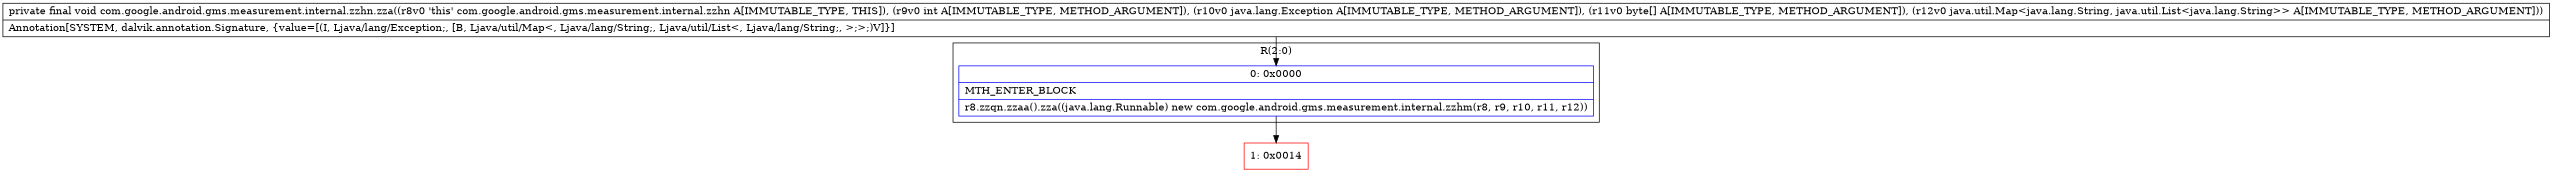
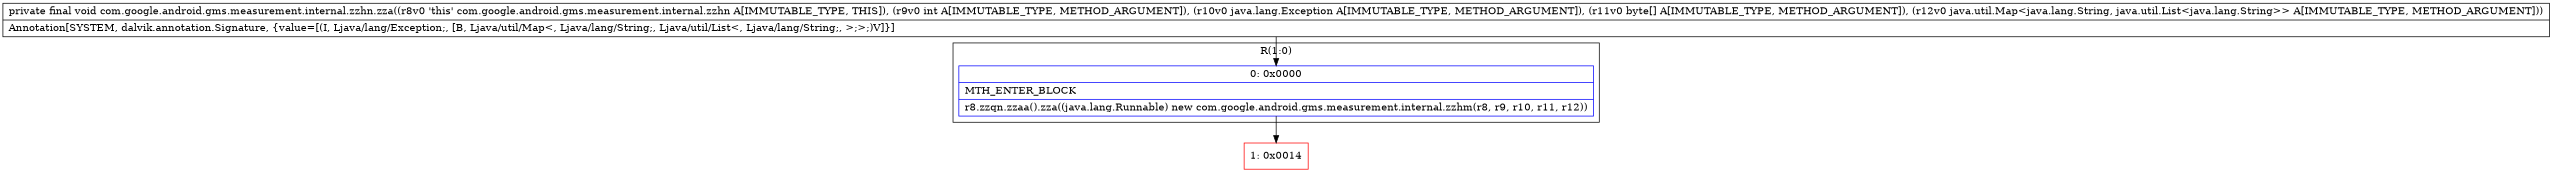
  digraph {
    node [shape=record]
    n1 [color=blue label="{0\:\ 0x0000|MTH_ENTER_BLOCK\l|r8.zzqn.zzaa().zza((java.lang.Runnable) new com.google.android.gms.measurement.internal.zzhm(r8, r9, r10, r11, r12))\l}"]
    n2 [color=red label="{1\:\ 0x0014}"]
    n3 [label="{private final void com.google.android.gms.measurement.internal.zzhn.zza((r8v0 'this' com.google.android.gms.measurement.internal.zzhn A[IMMUTABLE_TYPE, THIS]), (r9v0 int A[IMMUTABLE_TYPE, METHOD_ARGUMENT]), (r10v0 java.lang.Exception A[IMMUTABLE_TYPE, METHOD_ARGUMENT]), (r11v0 byte[] A[IMMUTABLE_TYPE, METHOD_ARGUMENT]), (r12v0 java.util.Map\<java.lang.String, java.util.List\<java.lang.String\>\> A[IMMUTABLE_TYPE, METHOD_ARGUMENT]))  | Annotation[SYSTEM, dalvik.annotation.Signature, \{value=[(I, Ljava\/lang\/Exception;, [B, Ljava\/util\/Map\<, Ljava\/lang\/String;, Ljava\/util\/List\<, Ljava\/lang\/String;, \>;\>;)V]\}]\l}"]
    subgraph cluster_1 {
-     label="R(2:0)"
+     label="R(1:0)"
      n1
    }
    n1 -> n2
    n3 -> n1
  }
